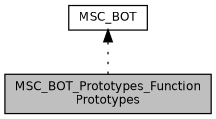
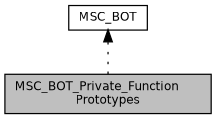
  digraph {
    rankdir=TB
    node [color=black fontname=Helvetica fontsize=10 shape=record style=filled]
    n1 [fillcolor=white height=0.2 label=MSC_BOT width=0.4]
-   n2 [fillcolor=grey75 fontcolor=black height=0.2 label="MSC_BOT_Prototypes_Function\lPrototypes" width=0.4]
+   n2 [fillcolor=grey75 fontcolor=black height=0.2 label="MSC_BOT_Private_Function\lPrototypes" width=0.4]
    n1 -> n2 [dir=back fontname=Helvetica fontsize=10 labelfontname=Helvetica labelfontsize=10 shape=plaintext style=dotted]
  }
